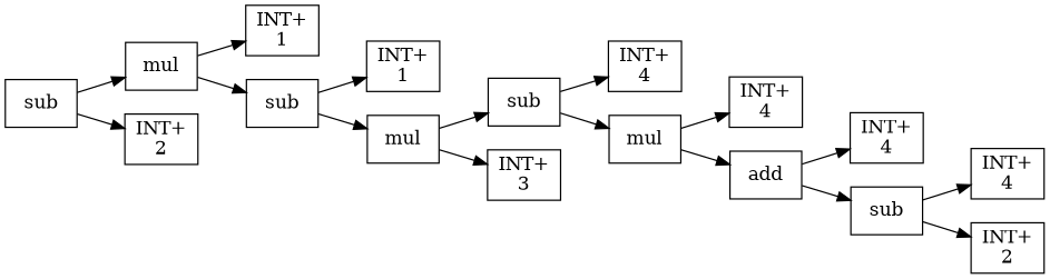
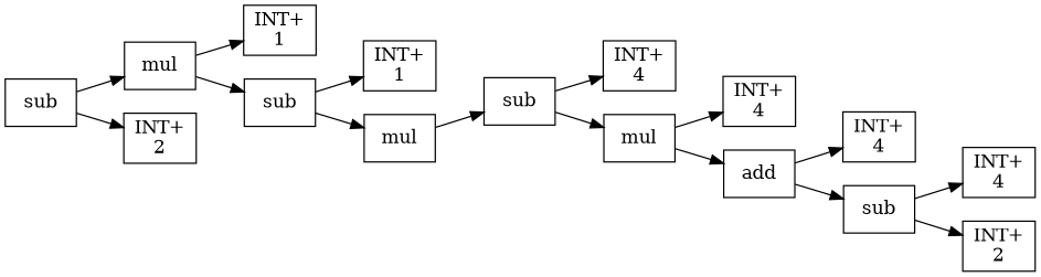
  digraph {
    rankdir=LR
    node [shape=box]
    n1 [label=sub]
    n2 [label=mul]
    n3 [label="INT+\n2"]
    n4 [label="INT+\n1"]
    n5 [label=sub]
    n6 [label="INT+\n1"]
    n7 [label=mul]
    n8 [label=sub]
-   n9 [label="INT+\n3"]
    n10 [label="INT+\n4"]
    n11 [label=mul]
    n12 [label="INT+\n4"]
    n13 [label=add]
    n14 [label="INT+\n4"]
    n15 [label=sub]
    n16 [label="INT+\n4"]
    n17 [label="INT+\n2"]
    n1 -> n2
    n1 -> n3
    n2 -> n4
    n2 -> n5
    n5 -> n6
    n5 -> n7
    n7 -> n8
-   n7 -> n9
    n8 -> n10
    n8 -> n11
    n11 -> n12
    n11 -> n13
    n13 -> n14
    n13 -> n15
    n15 -> n16
    n15 -> n17
  }
